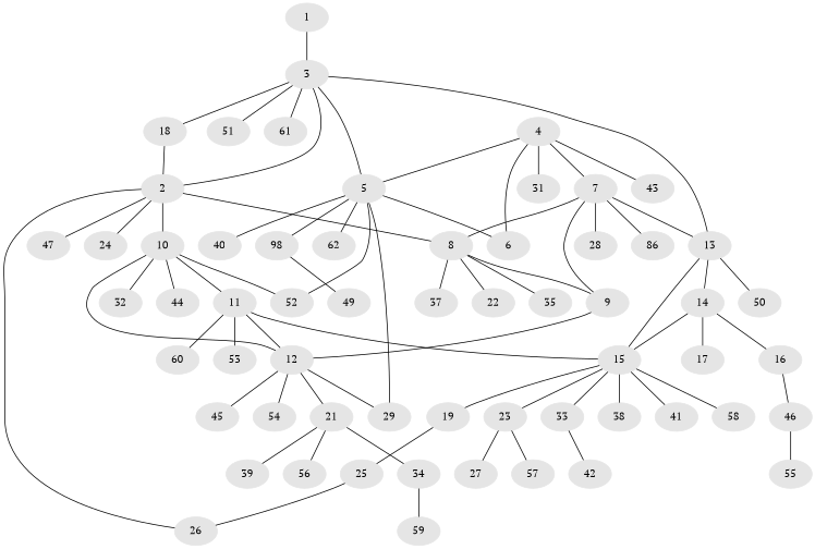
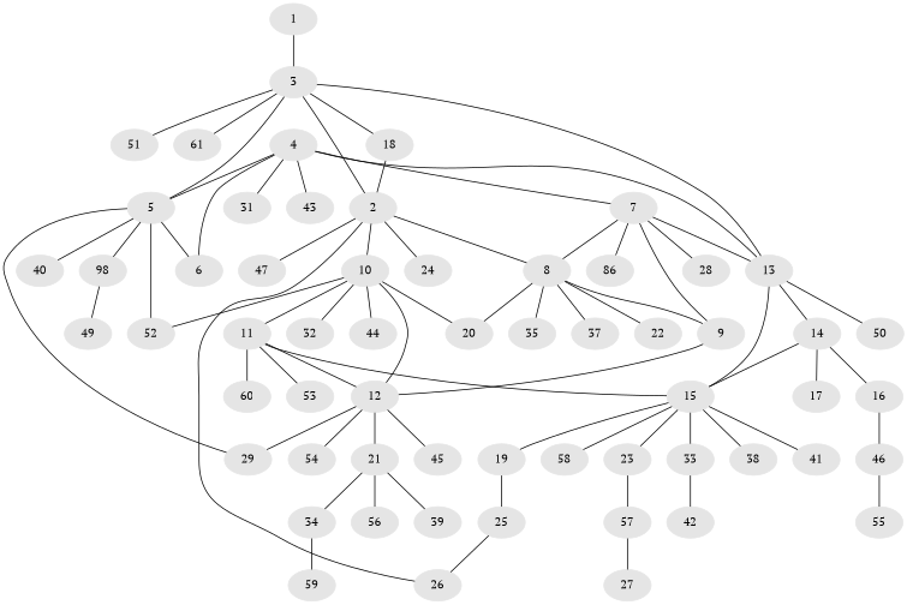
  graph {
    fontname="PT Serif"
    node [color=gray90 fontname="PT Serif" style=filled]
    edge [fontname="PT Serif"]
    1
    3
    2
    8
    10
    24
    26
    47
    5
    13
    18
    51
    61
    9
+   20
    22
    35
    37
    11
    52
    12
    32
    44
    6
    29
    40
    n27 [label=98]
-   62
    15
    14
    50
    4
    7
    31
    43
    28
    n37 [label=86]
    53
    60
    49
    21
    45
    54
    19
    23
    33
    38
    41
    58
    34
    39
    56
    16
    17
    46
    25
    27
    57
    42
    55
    59
    1 -- 3
    3 -- 5
    3 -- 13
    3 -- 18
    3 -- 51
    3 -- 61
    2 -- 3
    2 -- 8
    2 -- 10
    2 -- 24
    2 -- 26
    2 -- 47
    8 -- 9
+   8 -- 20
    8 -- 22
    8 -- 35
    8 -- 37
+   10 -- 20
    10 -- 11
    10 -- 52
    10 -- 12
    10 -- 32
    10 -- 44
    5 -- 52
    5 -- 6
    5 -- 29
    5 -- 40
    5 -- n27
-   5 -- 62
    13 -- 15
    13 -- 14
    13 -- 50
    18 -- 2
    9 -- 12
    11 -- 12
    11 -- 15
    11 -- 53
    11 -- 60
    12 -- 29
    12 -- 21
    12 -- 45
    12 -- 54
    n27 -- 49
    15 -- 19
    15 -- 23
    15 -- 33
    15 -- 38
    15 -- 41
    15 -- 58
    14 -- 15
    14 -- 16
    14 -- 17
    4 -- 5
+   4 -- 13
    4 -- 6
    4 -- 7
    4 -- 31
    4 -- 43
    7 -- 8
    7 -- 13
    7 -- 9
    7 -- 28
    7 -- n37
    21 -- 34
    21 -- 39
    21 -- 56
    19 -- 25
-   23 -- 27
+   57 -- 27
    23 -- 57
    33 -- 42
    34 -- 59
    16 -- 46
    46 -- 55
    25 -- 26
  }
